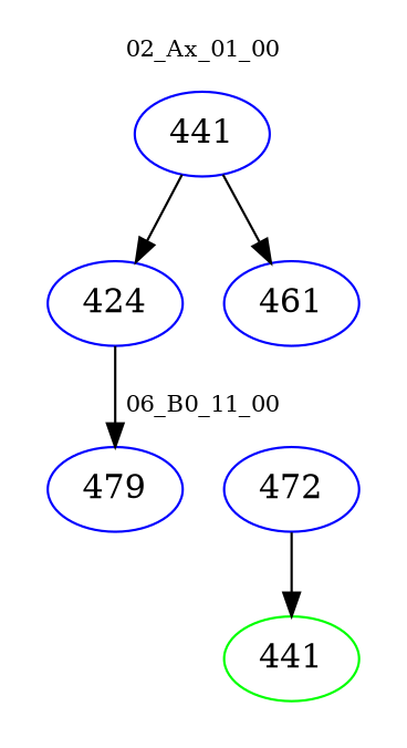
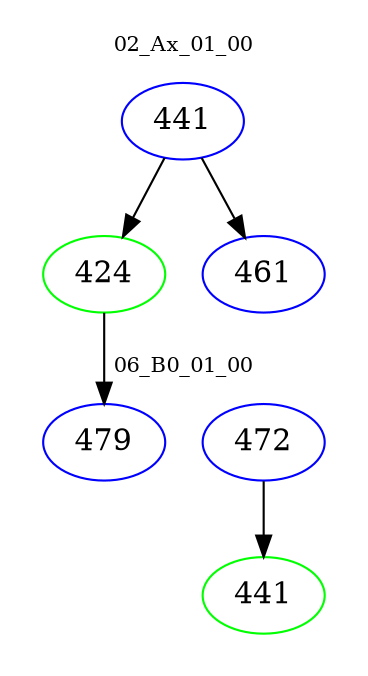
  digraph {
    node [color=blue]
    edge [color=black]
    n1 [label=441]
-   n2 [label=424]
+   n2 [color=green label=424]
    n3 [label=461]
    n4 [label=472]
    n5 [color=green label=441]
    n6 [label=479]
    subgraph cluster_1 {
      color=white
      fontsize=10
      label="02_Ax_01_00"
      n1
      n2
      n3
    }
    subgraph cluster_2 {
      color=white
      fontsize=10
-     label="06_B0_11_00"
+     label="06_B0_01_00"
      n4
      n5
      n6
    }
    n1 -> n2
    n1 -> n3
    n2 -> n6
    n4 -> n5
  }
